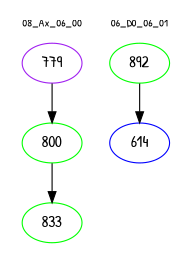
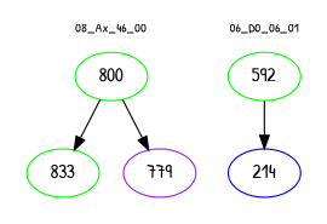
  digraph {
    fontname="Patrick Hand"
    node [color=green fontname="Patrick Hand"]
    edge [color=black fontname="Patrick Hand"]
    n1 [label=800]
    n2 [label=833]
    n3 [color=purple label=779]
-   n4 [label=892]
-   n5 [color=blue label=614]
+   n4 [label=592]
+   n5 [color=blue label=214]
    subgraph cluster_1 {
      color=white
      fontsize=10
-     label="08_Ax_06_00"
+     label="08_Ax_46_00"
      n1
      n2
      n3
    }
    subgraph cluster_2 {
      color=white
      fontsize=10
      label="06_D0_06_01"
      n4
      n5
    }
    n1 -> n2
-   n3 -> n1
+   n1 -> n3
    n4 -> n5
  }
